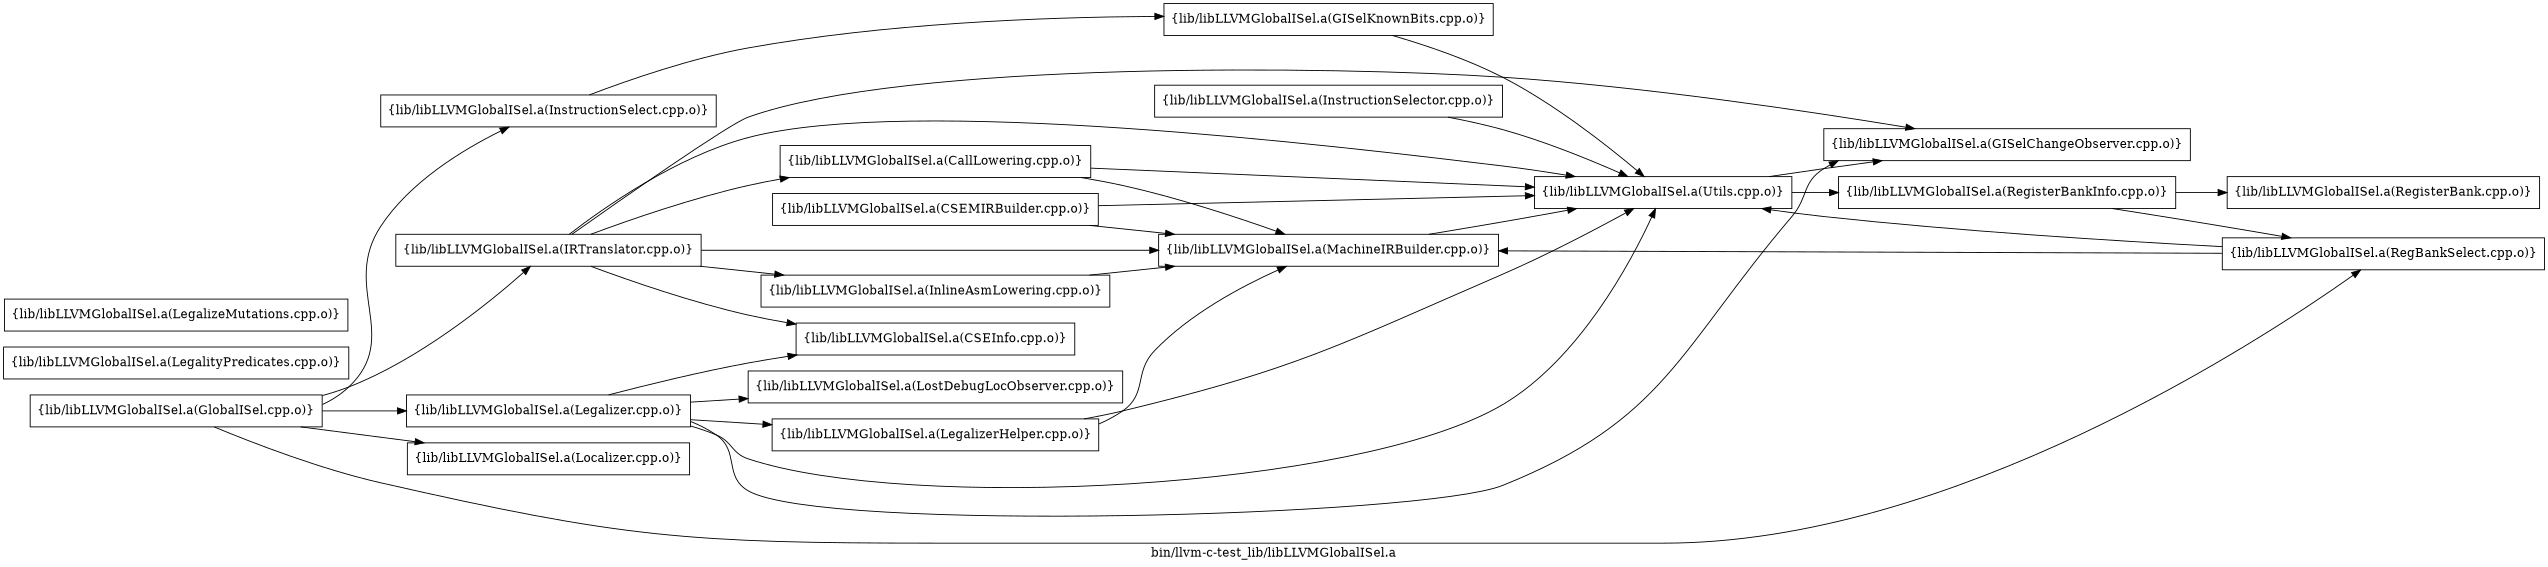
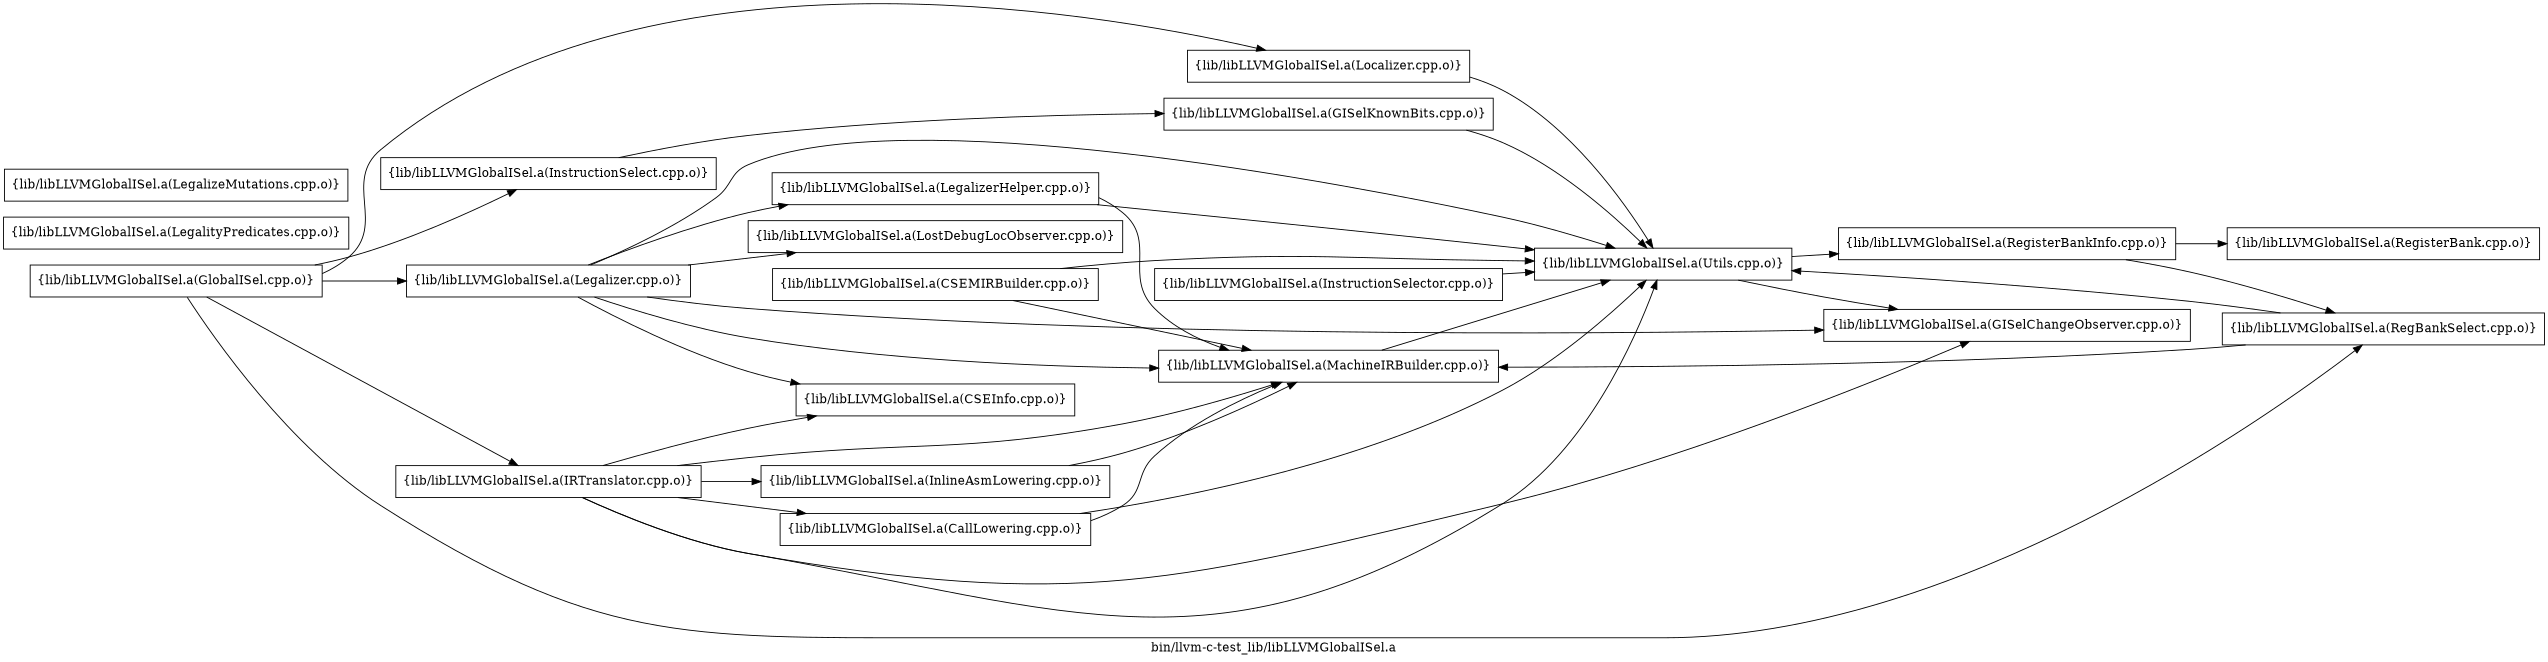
  digraph {
    label="bin/llvm-c-test_lib/libLLVMGlobalISel.a"
    rankdir=LR
    node [group=0 shape=box]
    n1 [label="{lib/libLLVMGlobalISel.a(CSEInfo.cpp.o)}"]
    n2 [label="{lib/libLLVMGlobalISel.a(GlobalISel.cpp.o)}"]
    n3 [label="{lib/libLLVMGlobalISel.a(IRTranslator.cpp.o)}"]
    n4 [label="{lib/libLLVMGlobalISel.a(InstructionSelect.cpp.o)}"]
    n5 [label="{lib/libLLVMGlobalISel.a(Legalizer.cpp.o)}"]
    n6 [label="{lib/libLLVMGlobalISel.a(Localizer.cpp.o)}"]
    n7 [label="{lib/libLLVMGlobalISel.a(RegBankSelect.cpp.o)}"]
    n8 [label="{lib/libLLVMGlobalISel.a(CallLowering.cpp.o)}"]
    n9 [label="{lib/libLLVMGlobalISel.a(GISelChangeObserver.cpp.o)}"]
    n10 [label="{lib/libLLVMGlobalISel.a(InlineAsmLowering.cpp.o)}"]
    n11 [label="{lib/libLLVMGlobalISel.a(MachineIRBuilder.cpp.o)}"]
    n12 [label="{lib/libLLVMGlobalISel.a(Utils.cpp.o)}"]
    n13 [label="{lib/libLLVMGlobalISel.a(GISelKnownBits.cpp.o)}"]
    n14 [label="{lib/libLLVMGlobalISel.a(LegalizerHelper.cpp.o)}"]
    n15 [label="{lib/libLLVMGlobalISel.a(LostDebugLocObserver.cpp.o)}"]
    n16 [label="{lib/libLLVMGlobalISel.a(RegisterBankInfo.cpp.o)}"]
    n17 [label="{lib/libLLVMGlobalISel.a(RegisterBank.cpp.o)}"]
    n18 [label="{lib/libLLVMGlobalISel.a(LegalityPredicates.cpp.o)}"]
    n19 [label="{lib/libLLVMGlobalISel.a(LegalizeMutations.cpp.o)}"]
    n20 [label="{lib/libLLVMGlobalISel.a(InstructionSelector.cpp.o)}"]
    n21 [label="{lib/libLLVMGlobalISel.a(CSEMIRBuilder.cpp.o)}"]
    n2 -> n3
    n2 -> n4
    n2 -> n5
    n2 -> n6
    n2 -> n7
    n3 -> n1
    n3 -> n8
    n3 -> n9
    n3 -> n10
    n3 -> n11
    n3 -> n12
    n4 -> n13
    n5 -> n1
    n5 -> n9
+   n5 -> n11
    n5 -> n12
    n5 -> n14
    n5 -> n15
+   n6 -> n12
    n7 -> n11
    n7 -> n12
    n8 -> n11
    n8 -> n12
    n10 -> n11
    n11 -> n12
    n12 -> n9
    n12 -> n16
    n13 -> n12
    n14 -> n11
    n14 -> n12
    n16 -> n7
    n16 -> n17
    n20 -> n12
    n21 -> n11
    n21 -> n12
  }
